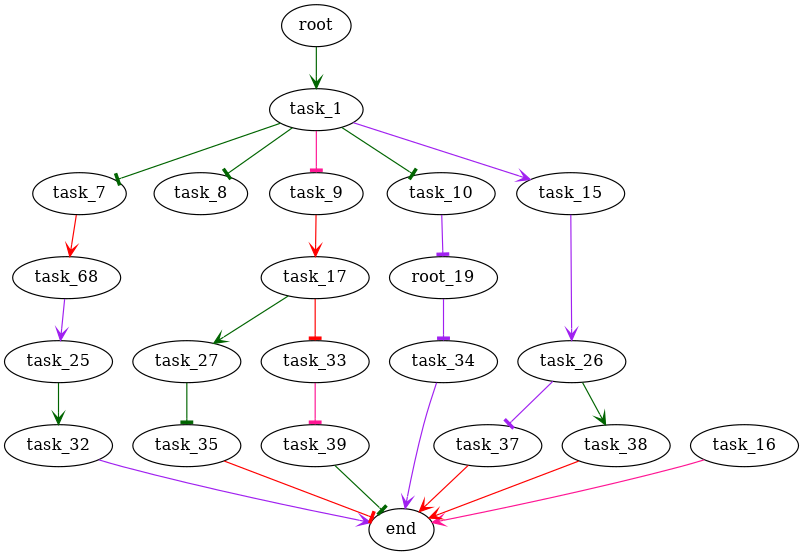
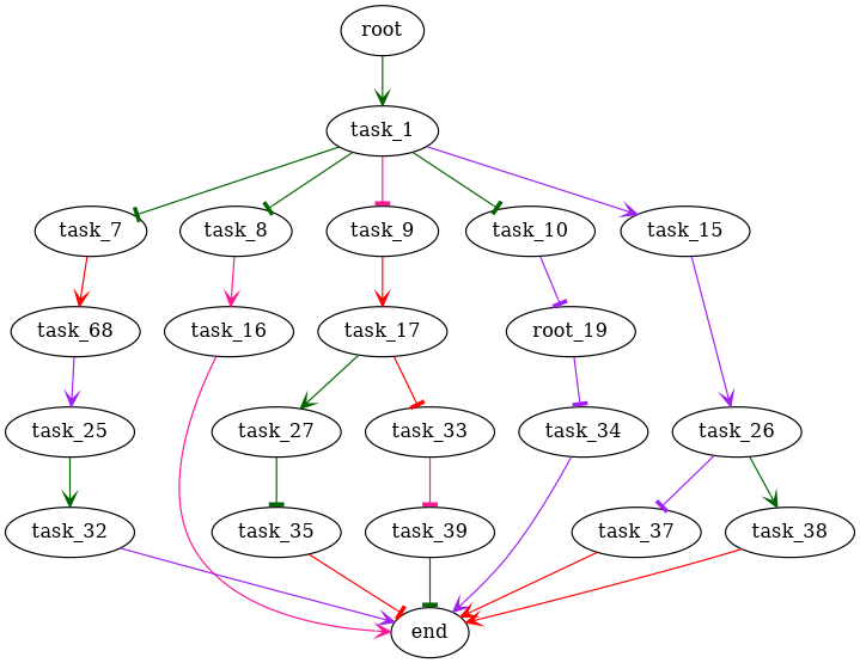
  digraph {
    edge [arrowhead=vee color=darkgreen]
    root
    task_1
    task_7
    task_8
    task_9
    task_10
    task_15
    n8 [label=task_68]
    task_16
    task_17
    n11 [label=root_19]
    task_26
    task_25
    end
    task_27
    task_33
    task_34
    task_37
    task_38
    task_32
    task_35
    task_39
    root -> task_1
    task_1 -> task_7 [arrowhead=tee]
    task_1 -> task_8 [arrowhead=tee]
    task_1 -> task_9 [arrowhead=tee color=deeppink]
    task_1 -> task_10 [arrowhead=tee]
    task_1 -> task_15 [color=purple]
    task_7 -> n8 [color=red]
+   task_8 -> task_16 [color=deeppink]
    task_9 -> task_17 [color=red]
    task_10 -> n11 [arrowhead=tee color=purple]
    task_15 -> task_26 [color=purple]
    n8 -> task_25 [color=purple]
    task_16 -> end [color=deeppink]
    task_17 -> task_27
    task_17 -> task_33 [arrowhead=tee color=red]
    n11 -> task_34 [arrowhead=tee color=purple]
    task_26 -> task_37 [arrowhead=tee color=purple]
    task_26 -> task_38
    task_25 -> task_32
    task_27 -> task_35 [arrowhead=tee]
    task_33 -> task_39 [arrowhead=tee color=deeppink]
    task_34 -> end [color=purple]
    task_37 -> end [color=red]
    task_38 -> end [color=red]
    task_32 -> end [color=purple]
    task_35 -> end [arrowhead=tee color=red]
    task_39 -> end [arrowhead=tee]
  }
